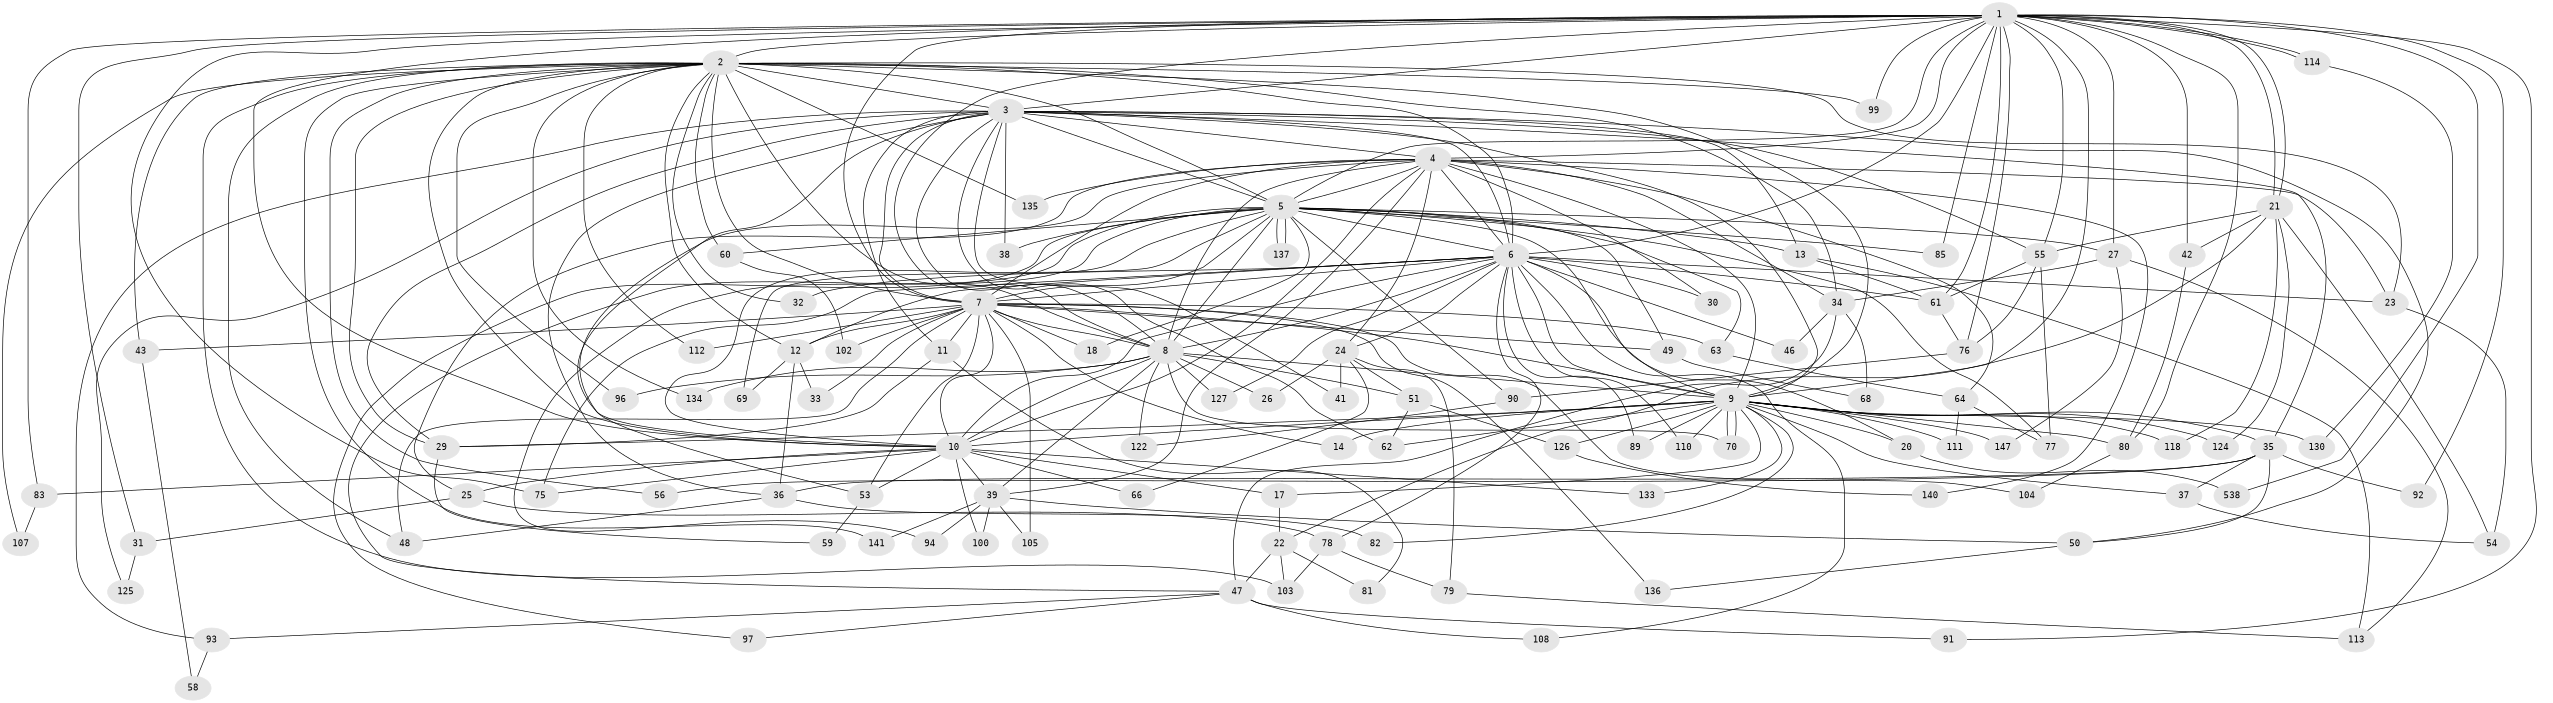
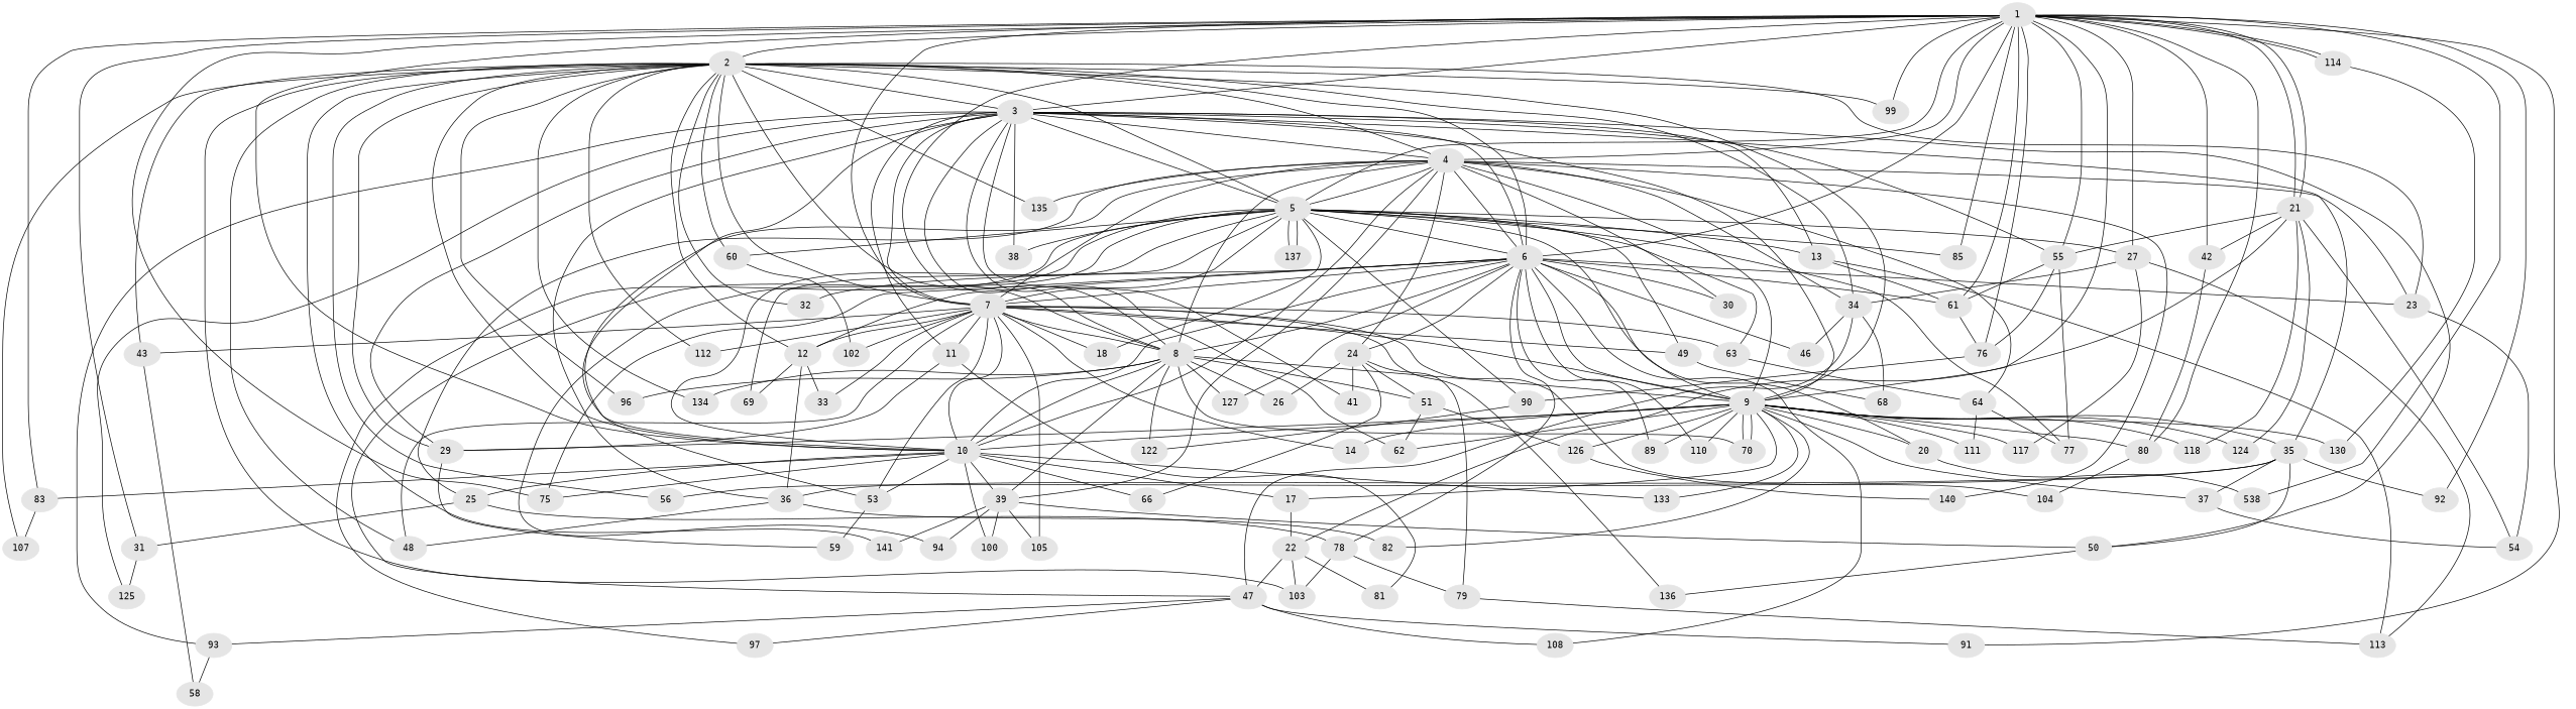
  graph {
    fontname="DejaVu Sans Mono"
    node [color=gray90 fontname="DejaVu Sans Mono" style=filled]
    edge [fontname="DejaVu Sans Mono"]
    1 [super="+40"]
    2 [super="+86"]
    3 [super="+16"]
    4 [super="+73"]
    5 [super="+57"]
    6 [super="+45"]
    7 [super="+19"]
    8 [super="+72"]
    9 [super="+71"]
    10 [super="+121"]
    21 [super="+142"]
    27 [super="+28"]
    31
    42
    55 [super="+88"]
    61 [super="+62"]
    75 [super="+120"]
    76 [super="+95"]
    80 [super="+131"]
    83
    85
    91
    92
    99
    114
    n26 [label=538]
    12 [super="+44"]
    23 [super="+87"]
    29 [super="+101"]
    32
    34 [super="+35"]
    43
    48 [super="+109"]
    56
    60
    96
    103 [super="+128"]
    107
    112
    134
    135
    141
    11
    13 [super="+84"]
    n45 [label=35]
    36 [super="+74"]
    38
    41
    50 [super="+116"]
    n50 [label=62 super="+65"]
    93
    125
    24
    25
    30
    39 [super="+67"]
    53 [super="+119"]
    64
    140
    18
    47
    49
    63
    69
    77 [super="+115"]
    90
    94
    97
    137
    20
    46
    78
    89
    108
    110 [super="+139"]
    127
    14
    33
    102
    104
    105
    136
    26
    51
    70 [super="+123"]
    122
    17
    37
    82
    111
-   117 [label=147]
+   117
    118
    124 [super="+129"]
    126
    130
    133
    66
    100
    22 [super="+58"]
    54 [super="+106"]
    113
    59
    68
    n104 [label=58]
    81
    79 [super="+132"]
    1 -- 2 [weight=2]
    1 -- 3
    1 -- 4
    1 -- 5
    1 -- 6
    1 -- 7 [weight=2]
    1 -- 8
    1 -- 9
    1 -- 10
    1 -- 21 [weight=2]
    1 -- 21
    1 -- 27
    1 -- 31
    1 -- 42
    1 -- 55
    1 -- 61
    1 -- 75
    1 -- 76
    1 -- 80
    1 -- 83
    1 -- 85
    1 -- 91
    1 -- 92
    1 -- 99
    1 -- 114
    1 -- 114
    1 -- n26
    2 -- 3
+   2 -- 4
    2 -- 5 [weight=3]
    2 -- 6
    2 -- 7
    2 -- 8
    2 -- 9
    2 -- 10
    2 -- 99
    2 -- 12
    2 -- 23
    2 -- 29
    2 -- 32
    2 -- 34 [weight=2]
    2 -- 43
    2 -- 48
    2 -- 56
    2 -- 60
    2 -- 96
    2 -- 103
    2 -- 107
    2 -- 112
    2 -- 134
    2 -- 135
    2 -- 141
    3 -- 4
    3 -- 5
    3 -- 6
    3 -- 7
    3 -- 8
    3 -- 9
    3 -- 10
    3 -- 55
    3 -- 29
    3 -- 11
    3 -- 13
    3 -- n45 [weight=2]
    3 -- 36
    3 -- 38
    3 -- 41
    3 -- 50
    3 -- n50
    3 -- 93
    3 -- 125
    4 -- 5
    4 -- 6
    4 -- 7
    4 -- 8
    4 -- 9
    4 -- 10
    4 -- 23
    4 -- 34
    4 -- 135
    4 -- 24
    4 -- 25
    4 -- 30
    4 -- 39
    4 -- 53
    4 -- 64
    4 -- 140
    5 -- 6
    5 -- 7
-   5 -- 8
    5 -- 9
    5 -- 10
    5 -- 27
    5 -- 85
    5 -- 60
    5 -- 13
    5 -- 38
    5 -- 18
    5 -- 47
    5 -- 49
    5 -- 63
    5 -- 69
    5 -- 77
    5 -- 90
    5 -- 94
    5 -- 97
    5 -- 137
    5 -- 137
    6 -- 7
    6 -- 8
    6 -- 9 [weight=2]
    6 -- 10
    6 -- 61
    6 -- 75
    6 -- 12
    6 -- 23
    6 -- 32
    6 -- 24
    6 -- 30
    6 -- 20
    6 -- 46
    6 -- 78
    6 -- 89
    6 -- 108
    6 -- 110
    6 -- 127
    7 -- 8 [weight=2]
    7 -- 9 [weight=2]
    7 -- 10
    7 -- 12
    7 -- 43
    7 -- 48
    7 -- 112
    7 -- 11
    7 -- 53
    7 -- 18
    7 -- 49
    7 -- 63
    7 -- 14
    7 -- 33
    7 -- 102
    7 -- 104
    7 -- 105
    7 -- 136
    8 -- 9
    8 -- 10
    8 -- 96
    8 -- 134
    8 -- 39
    8 -- 127
    8 -- 26
    8 -- 51
    8 -- 70
    8 -- 122
    9 -- 10 [weight=2]
    9 -- 80
    9 -- 29
    9 -- n45
    9 -- n50
    9 -- 20
    9 -- 89
    9 -- 110 [weight=2]
    9 -- 14
    9 -- 70
    9 -- 70
    9 -- 17
    9 -- 37
    9 -- 82
    9 -- 111
    9 -- 117
    9 -- 118
    9 -- 124 [weight=2]
    9 -- 126
    9 -- 130
    9 -- 133
    10 -- 75
    10 -- 83
    10 -- 25
    10 -- 39
    10 -- 53
    10 -- 17
    10 -- 133
    10 -- 66
    10 -- 100
    21 -- 42
    21 -- 55
    21 -- 118
    21 -- 124
    21 -- 22
    21 -- 54
    27 -- 34
    27 -- 117
    27 -- 113
    31 -- 125
    42 -- 80
    55 -- 61
    55 -- 76
    55 -- 77
    61 -- 76
    76 -- 90
    80 -- 104
    83 -- 107
    114 -- 130
    12 -- 36
    12 -- 69
    12 -- 33
    23 -- 54
    29 -- 59
    34 -- 47
    34 -- 46
    34 -- 68
    43 -- n104
    60 -- 102
    11 -- 29
    11 -- 81
    13 -- 61
    13 -- 113
    n45 -- 92
    n45 -- 56
    n45 -- 36
    n45 -- 50
    n45 -- 37
    36 -- 48
    36 -- 82
    50 -- 136
    93 -- n104
    24 -- 41
    24 -- 26
    24 -- 51
    24 -- 66
    24 -- 79
    25 -- 31
    25 -- 78
    39 -- 141
    39 -- 50
    39 -- 94
    39 -- 105
    39 -- 100
    53 -- 59
    64 -- 77
    64 -- 111
    47 -- 91
    47 -- 93
    47 -- 97
    47 -- 108
    49 -- 68
    63 -- 64
    90 -- 122
    20 -- n26
    78 -- 103
    78 -- 79
    51 -- n50
    51 -- 126
    17 -- 22
    37 -- 54
    126 -- 140
    22 -- 103
    22 -- 47
    22 -- 81
    79 -- 113
  }
